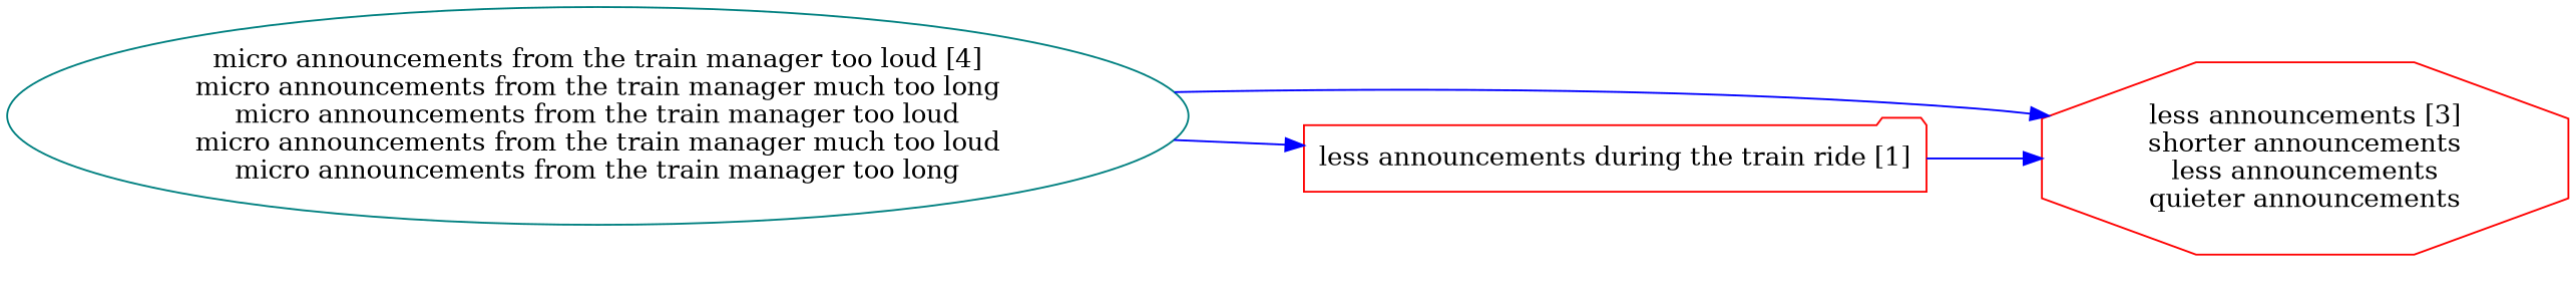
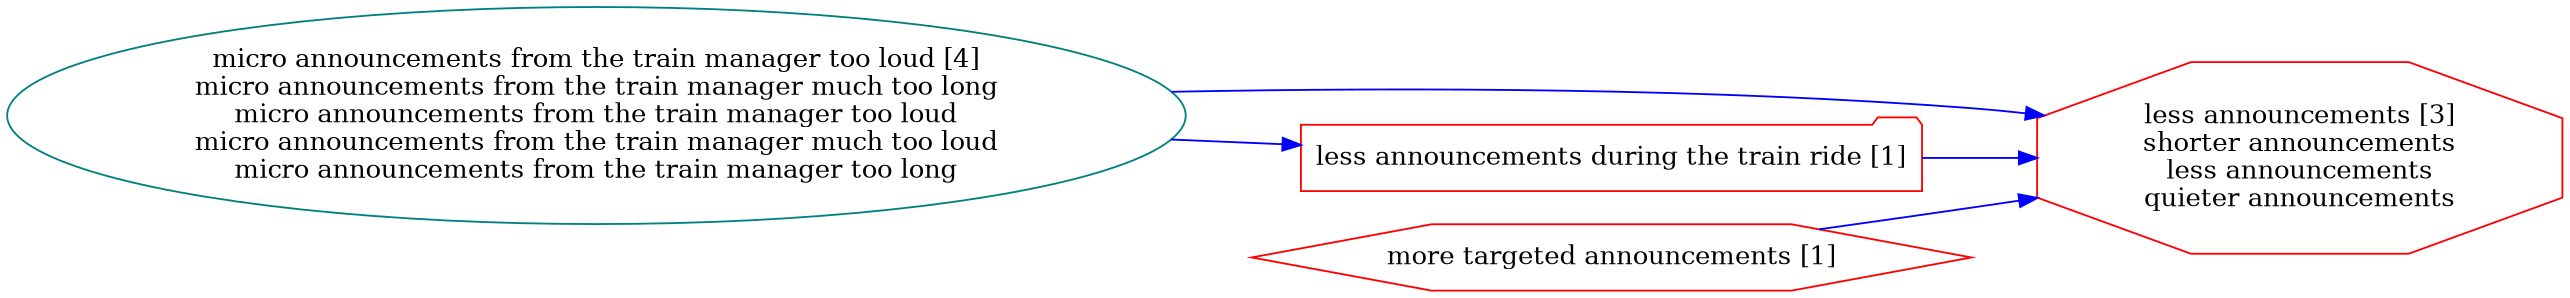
  digraph {
    rankdir=LR
    node [color=red]
    edge [color=blue]
    "micro announcements from the train manager too loud [4]\nmicro announcements from the train manager much too long\nmicro announcements from the train manager too loud\nmicro announcements from the train manager much too loud\nmicro announcements from the train manager too long" [color=teal shape=ellipse]
    "less announcements [3]\nshorter announcements\nless announcements\nquieter announcements" [shape=octagon]
    "less announcements during the train ride [1]" [shape=folder]
+   "more targeted announcements [1]" [shape=hexagon]
    "micro announcements from the train manager too loud [4]\nmicro announcements from the train manager much too long\nmicro announcements from the train manager too loud\nmicro announcements from the train manager much too loud\nmicro announcements from the train manager too long" -> "less announcements [3]\nshorter announcements\nless announcements\nquieter announcements"
    "micro announcements from the train manager too loud [4]\nmicro announcements from the train manager much too long\nmicro announcements from the train manager too loud\nmicro announcements from the train manager much too loud\nmicro announcements from the train manager too long" -> "less announcements during the train ride [1]"
    "less announcements during the train ride [1]" -> "less announcements [3]\nshorter announcements\nless announcements\nquieter announcements"
+   "more targeted announcements [1]" -> "less announcements [3]\nshorter announcements\nless announcements\nquieter announcements"
  }
